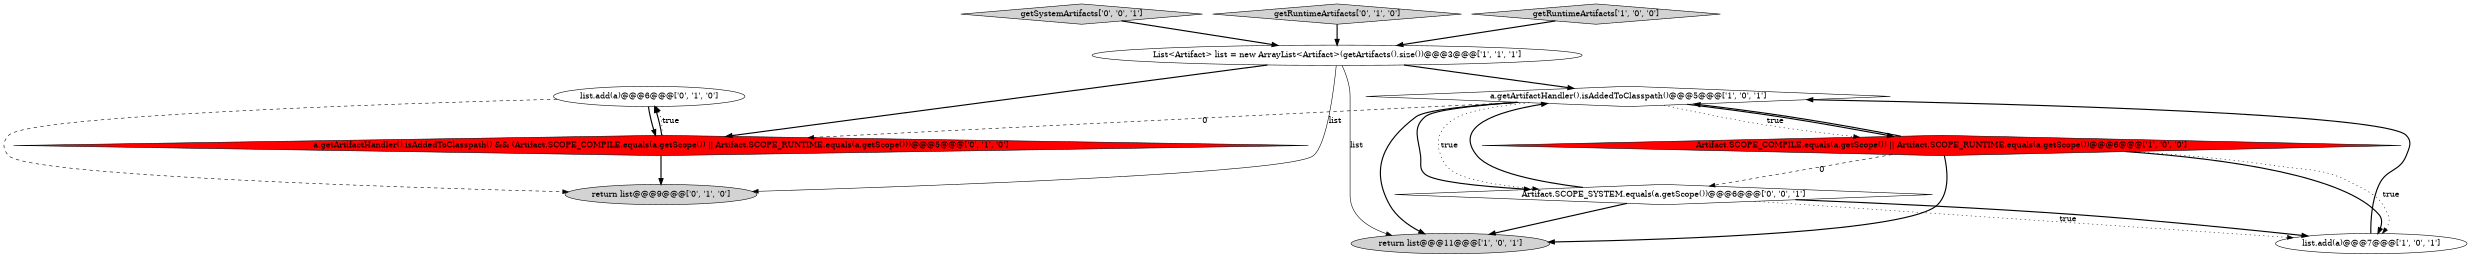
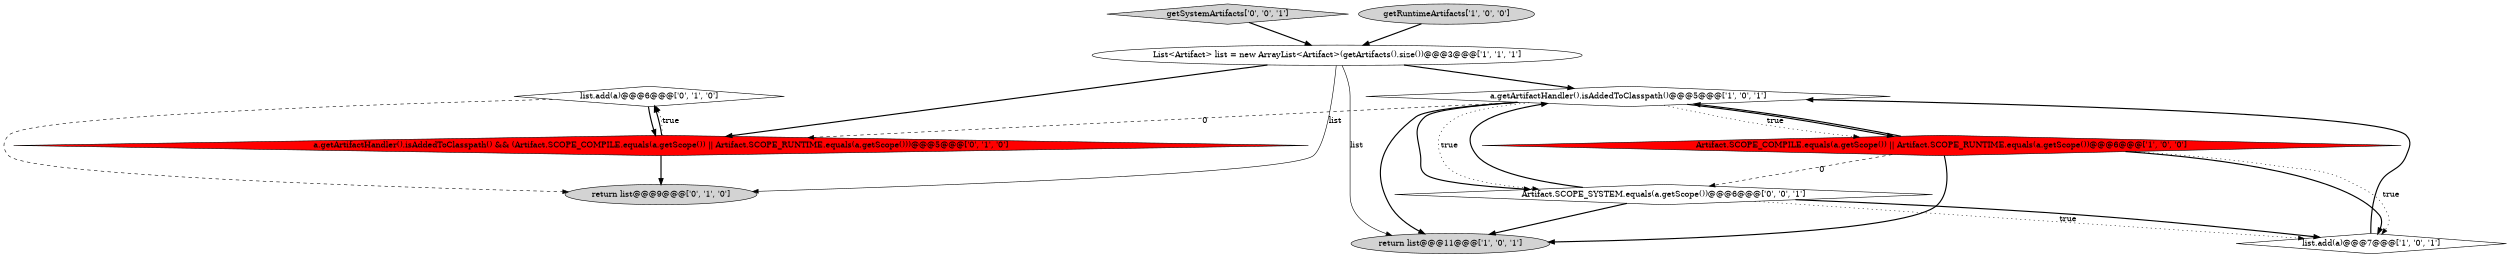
  digraph {
    node [fillcolor=white shape=diamond style=filled]
    edge [style=bold]
-   n1 [label="list.add(a)@@@6@@@['0', '1', '0']" shape=ellipse]
+   n1 [label="list.add(a)@@@6@@@['0', '1', '0']"]
    n2 [fillcolor=red label="a.getArtifactHandler().isAddedToClasspath() && (Artifact.SCOPE_COMPILE.equals(a.getScope()) || Artifact.SCOPE_RUNTIME.equals(a.getScope()))@@@5@@@['0', '1', '0']"]
    n3 [fillcolor=lightgray label="return list@@@9@@@['0', '1', '0']" shape=ellipse]
    n4 [fillcolor=lightgray label="getSystemArtifacts['0', '0', '1']"]
    n5 [label="List<Artifact> list = new ArrayList<Artifact>(getArtifacts().size())@@@3@@@['1', '1', '1']" shape=ellipse]
    n6 [fillcolor=lightgray label="return list@@@11@@@['1', '0', '1']" shape=ellipse]
    n7 [label="a.getArtifactHandler().isAddedToClasspath()@@@5@@@['1', '0', '1']"]
-   n8 [fillcolor=lightgray label="getRuntimeArtifacts['0', '1', '0']"]
    n9 [label="Artifact.SCOPE_SYSTEM.equals(a.getScope())@@@6@@@['0', '0', '1']"]
-   n10 [label="list.add(a)@@@7@@@['1', '0', '1']" shape=ellipse]
+   n10 [label="list.add(a)@@@7@@@['1', '0', '1']"]
    n11 [fillcolor=red label="Artifact.SCOPE_COMPILE.equals(a.getScope()) || Artifact.SCOPE_RUNTIME.equals(a.getScope())@@@6@@@['1', '0', '0']"]
-   n12 [fillcolor=lightgray label="getRuntimeArtifacts['1', '0', '0']"]
+   n12 [fillcolor=lightgray label="getRuntimeArtifacts['1', '0', '0']" shape=ellipse]
    n1 -> n2
    n1 -> n3 [style=dashed]
    n2 -> n1 [label=true style=dotted]
    n2 -> n1
    n2 -> n3
    n4 -> n5
    n5 -> n2
    n5 -> n3 [label=list style=solid]
    n5 -> n6 [label=list style=solid]
    n5 -> n7
    n7 -> n2 [label=0 style=dashed]
    n7 -> n6
    n7 -> n9
    n7 -> n9 [label=true style=dotted]
    n7 -> n11 [label=true style=dotted]
    n7 -> n11
-   n8 -> n5
    n9 -> n6
    n9 -> n7
    n9 -> n10 [label=true style=dotted]
    n9 -> n10
    n10 -> n7
    n11 -> n6
    n11 -> n7
    n11 -> n9 [label=0 style=dashed]
    n11 -> n10
    n11 -> n10 [label=true style=dotted]
    n12 -> n5
  }
